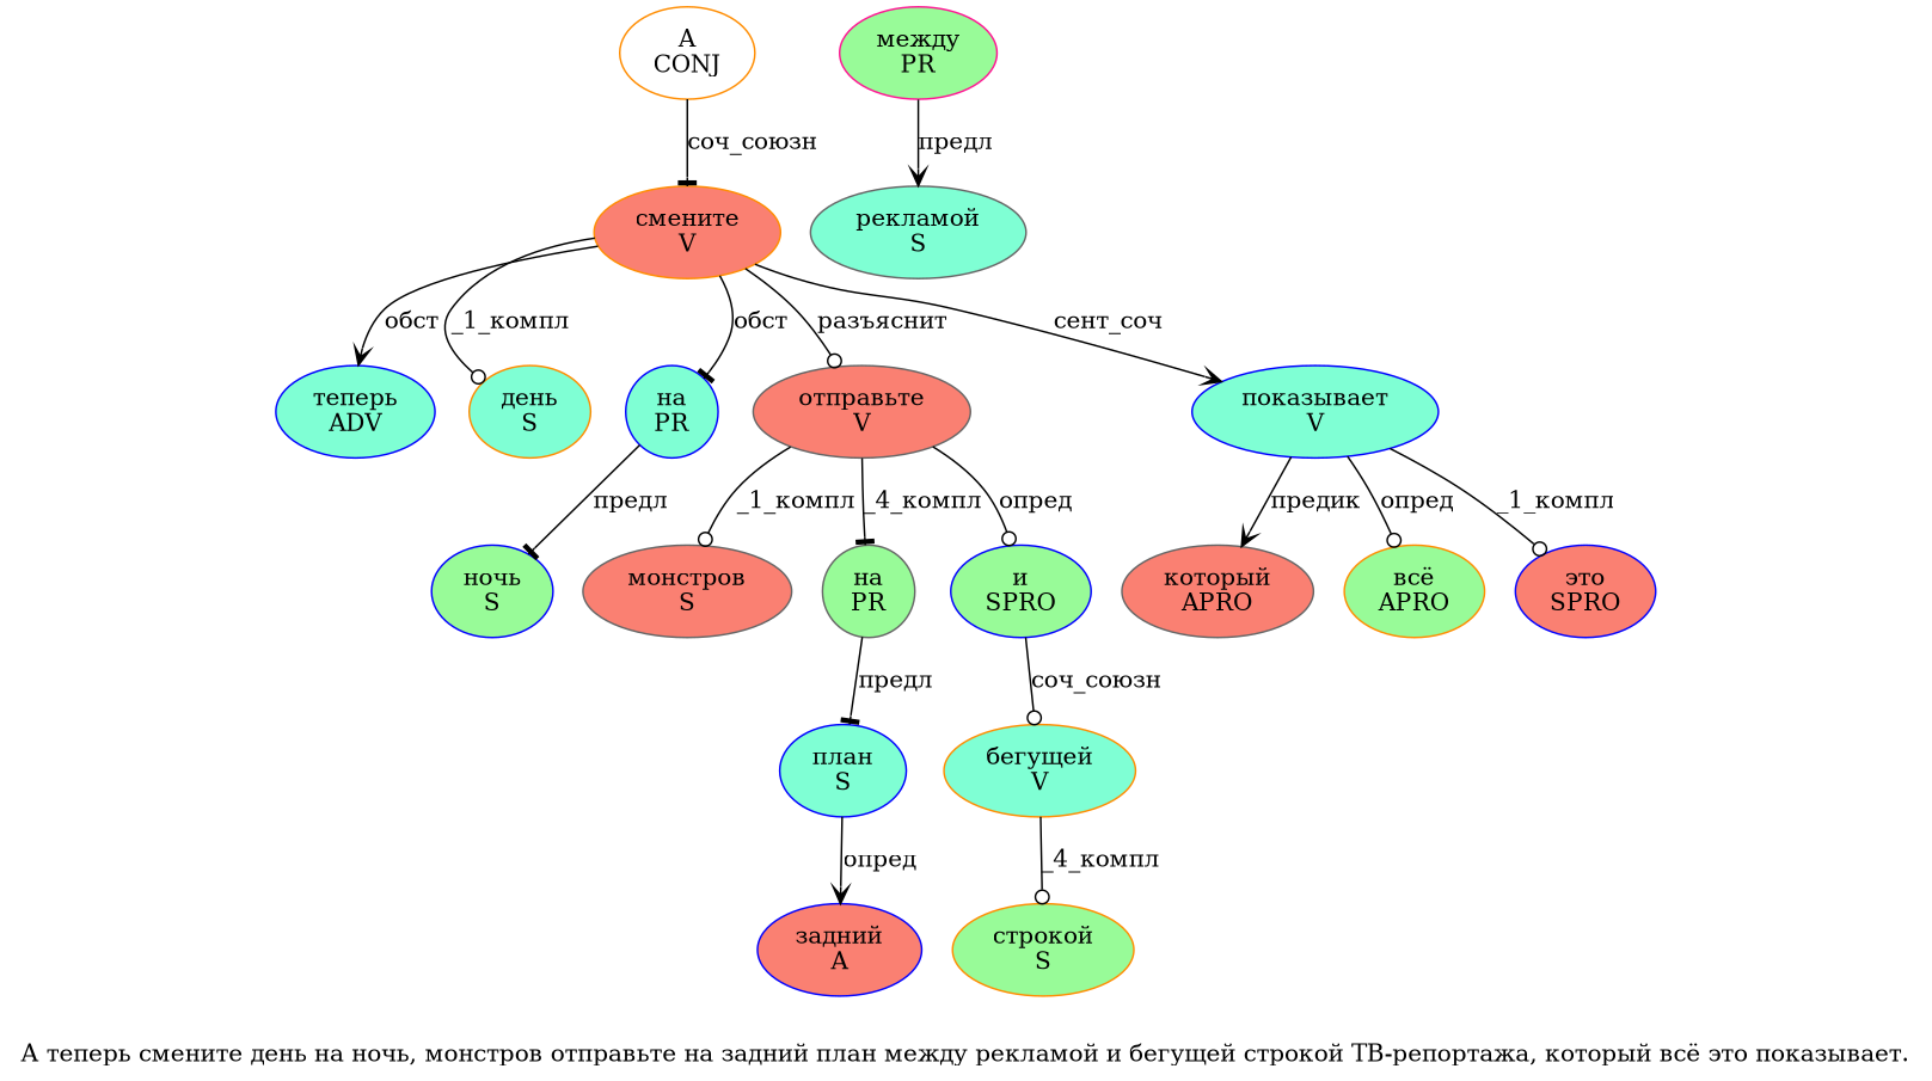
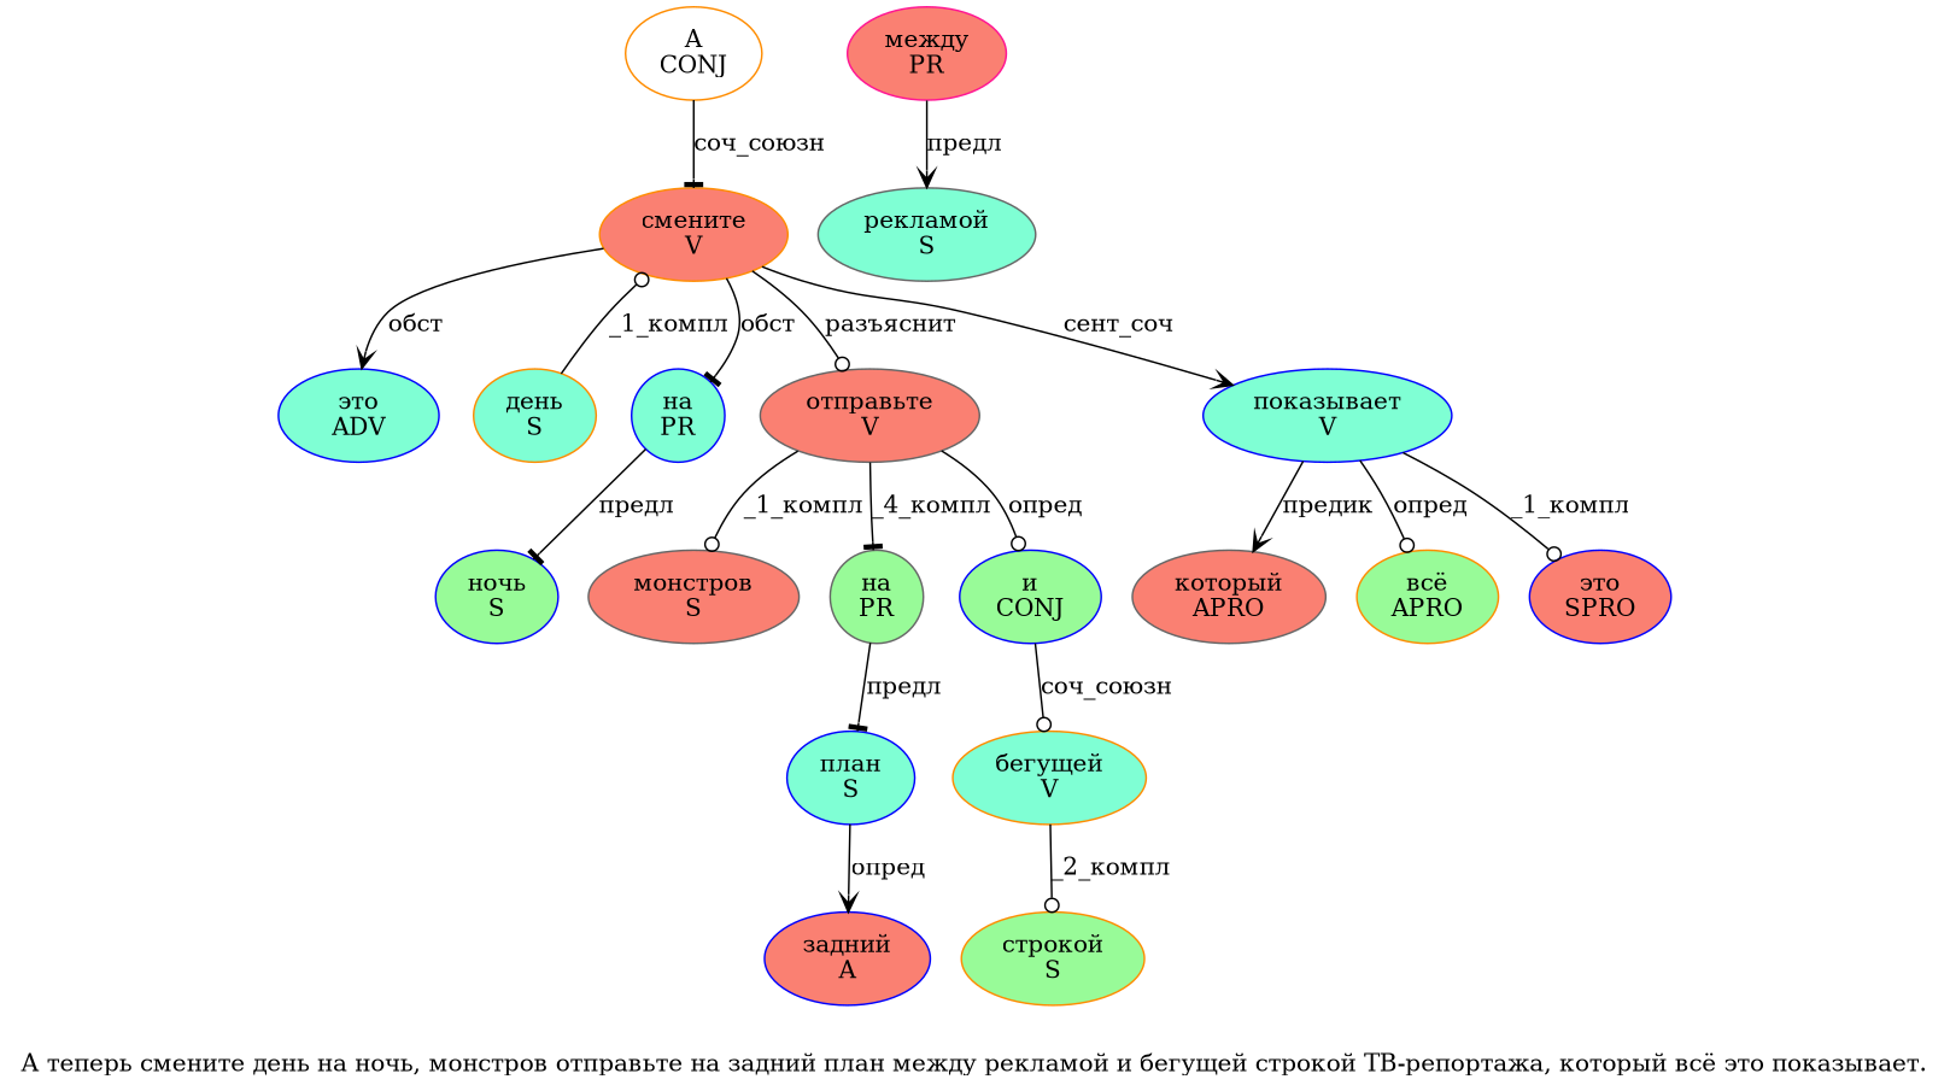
  digraph {
    label="А теперь смените день на ночь, монстров отправьте на задний план между рекламой и бегущей строкой ТВ-репортажа, который всё это показывает."
    node [color=blue fillcolor=aquamarine penwidth=1 shape=ellipse style=filled]
    edge [arrowhead=odot]
    n1 [color=darkorange fillcolor=white label="А\nCONJ"]
    n2 [color=darkorange fillcolor=salmon label="смените\nV"]
-   n3 [label="теперь\nADV"]
+   n3 [label="это\nADV"]
    n4 [color=darkorange label="день\nS"]
    n5 [label="на\nPR"]
    n6 [color=gray40 fillcolor=salmon label="отправьте\nV"]
    n7 [label="показывает\nV"]
    n8 [fillcolor=palegreen label="ночь\nS"]
    n9 [color=gray40 fillcolor=salmon label="монстров\nS"]
    n10 [color=gray40 fillcolor=palegreen label="на\nPR"]
-   n11 [fillcolor=palegreen label="и\nSPRO"]
+   n11 [fillcolor=palegreen label="и\nCONJ"]
    n12 [color=gray40 fillcolor=salmon label="который\nAPRO"]
    n13 [color=darkorange fillcolor=palegreen label="всё\nAPRO"]
    n14 [fillcolor=salmon label="это\nSPRO"]
    n15 [label="план\nS"]
    n16 [color=darkorange label="бегущей\nV"]
    n17 [fillcolor=salmon label="задний\nA"]
-   n18 [color=deeppink fillcolor=palegreen label="между\nPR"]
+   n18 [color=deeppink fillcolor=salmon label="между\nPR"]
    n19 [color=gray40 label="рекламой\nS"]
    n20 [color=darkorange fillcolor=palegreen label="строкой\nS"]
    n1 -> n2 [arrowhead=tee label="соч_союзн"]
    n2 -> n3 [arrowhead=vee label="обст"]
-   n2 -> n4 [label="_1_компл"]
+   n4 -> n2 [label="_1_компл"]
    n2 -> n5 [arrowhead=tee label="обст"]
    n2 -> n6 [label="разъяснит"]
    n2 -> n7 [arrowhead=vee label="сент_соч"]
    n5 -> n8 [arrowhead=tee label="предл"]
    n6 -> n9 [label="_1_компл"]
    n6 -> n10 [arrowhead=tee label="_4_компл"]
    n6 -> n11 [label="опред"]
    n7 -> n12 [arrowhead=vee label="предик"]
    n7 -> n13 [label="опред"]
    n7 -> n14 [label="_1_компл"]
    n10 -> n15 [arrowhead=tee label="предл"]
    n11 -> n16 [label="соч_союзн"]
    n15 -> n17 [arrowhead=vee label="опред"]
-   n16 -> n20 [label="_4_компл"]
+   n16 -> n20 [label="_2_компл"]
    n18 -> n19 [arrowhead=vee label="предл"]
  }
